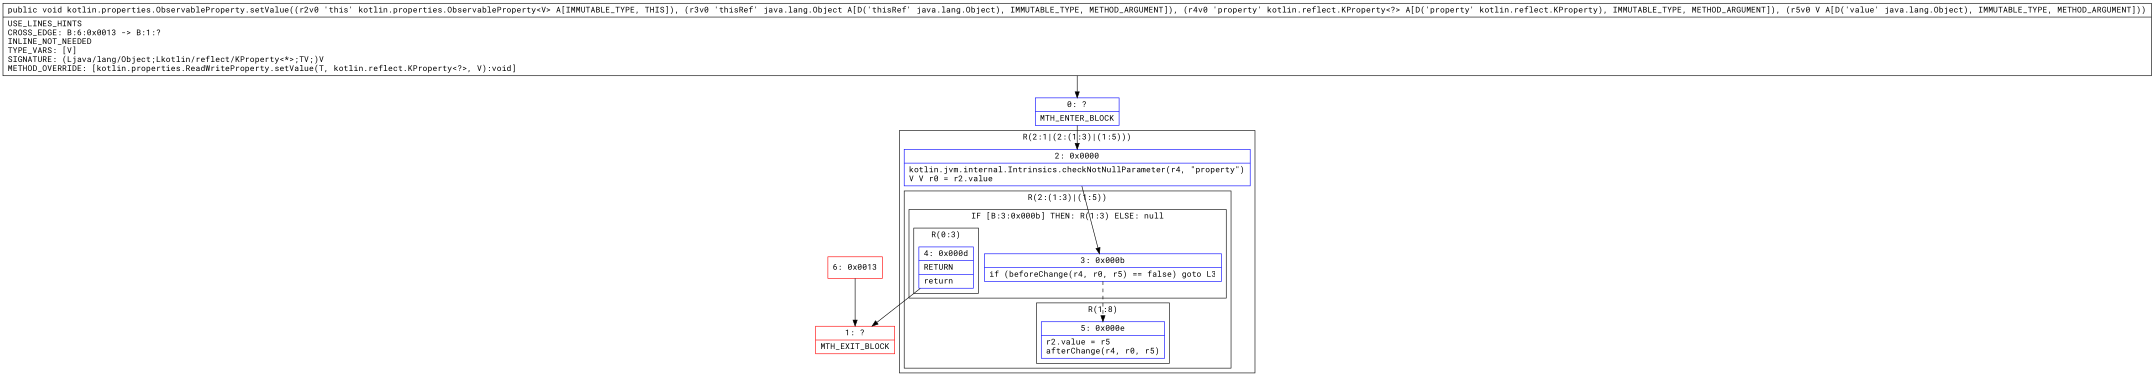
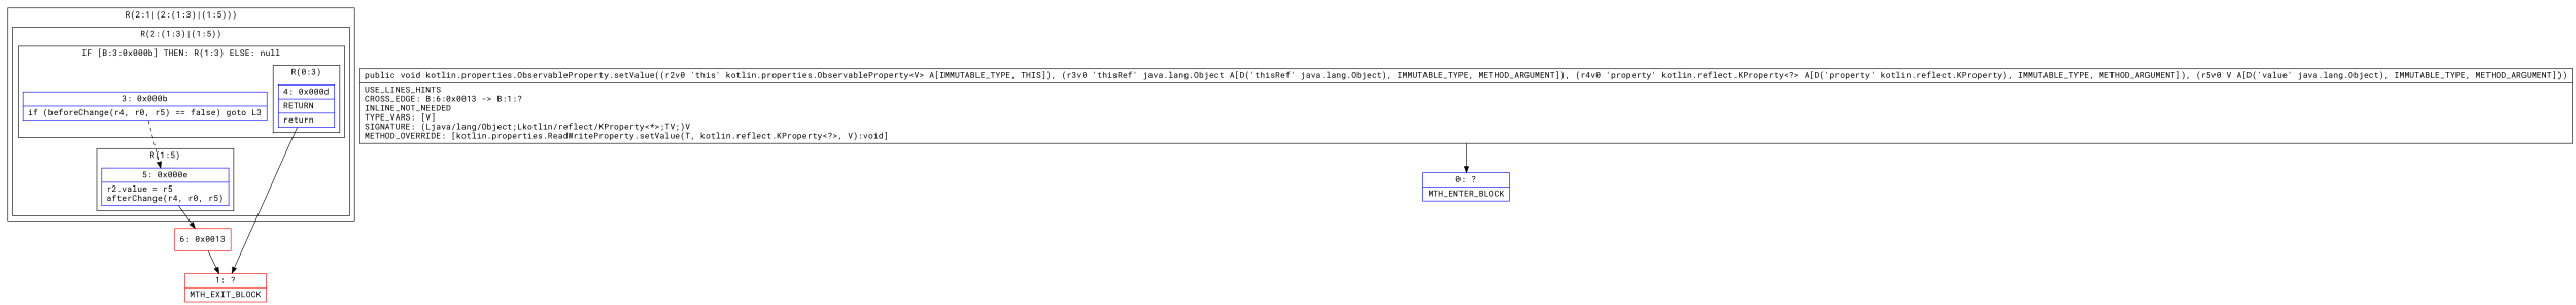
  digraph {
    fontname="Roboto Mono"
    node [color=blue fontname="Roboto Mono" shape=record]
    edge [fontname="Roboto Mono"]
    n1 [label="{4\:\ 0x000d|RETURN\l|return\l}"]
    n2 [label="{3\:\ 0x000b|if (beforeChange(r4, r0, r5) == false) goto L3\l}"]
    n3 [label="{5\:\ 0x000e|r2.value = r5\lafterChange(r4, r0, r5)\l}"]
-   n4 [label="{2\:\ 0x0000|kotlin.jvm.internal.Intrinsics.checkNotNullParameter(r4, \"property\")\lV V r0 = r2.value\l}"]
    n5 [color=red label="{1\:\ ?|MTH_EXIT_BLOCK\l}"]
    n6 [color=red label="{6\:\ 0x0013}"]
    n7 [label="{0\:\ ?|MTH_ENTER_BLOCK\l}"]
    n8 [label="{public void kotlin.properties.ObservableProperty.setValue((r2v0 'this' kotlin.properties.ObservableProperty\<V\> A[IMMUTABLE_TYPE, THIS]), (r3v0 'thisRef' java.lang.Object A[D('thisRef' java.lang.Object), IMMUTABLE_TYPE, METHOD_ARGUMENT]), (r4v0 'property' kotlin.reflect.KProperty\<?\> A[D('property' kotlin.reflect.KProperty), IMMUTABLE_TYPE, METHOD_ARGUMENT]), (r5v0 V A[D('value' java.lang.Object), IMMUTABLE_TYPE, METHOD_ARGUMENT]))  | USE_LINES_HINTS\lCROSS_EDGE: B:6:0x0013 \-\> B:1:?\lINLINE_NOT_NEEDED\lTYPE_VARS: [V]\lSIGNATURE: (Ljava\/lang\/Object;Lkotlin\/reflect\/KProperty\<*\>;TV;)V\lMETHOD_OVERRIDE: [kotlin.properties.ReadWriteProperty.setValue(T, kotlin.reflect.KProperty\<?\>, V):void]\l}" color=""]
    subgraph cluster_1 {
      label="R(2:1|(2:(1:3)|(1:5)))"
-     n4
      subgraph cluster_2 {
        label="R(2:(1:3)|(1:5))"
        subgraph cluster_3 {
          label="IF [B:3:0x000b] THEN: R(1:3) ELSE: null"
          n2
          subgraph cluster_4 {
            label="R(0:3)"
            n1
          }
        }
        subgraph cluster_5 {
-         label="R(1:8)"
+         label="R(1:5)"
          n3
        }
      }
    }
    n1 -> n5
    n2 -> n3 [style=dashed]
-   n4 -> n2
+   n3 -> n6
    n6 -> n5
-   n7 -> n4
    n8 -> n7
  }
